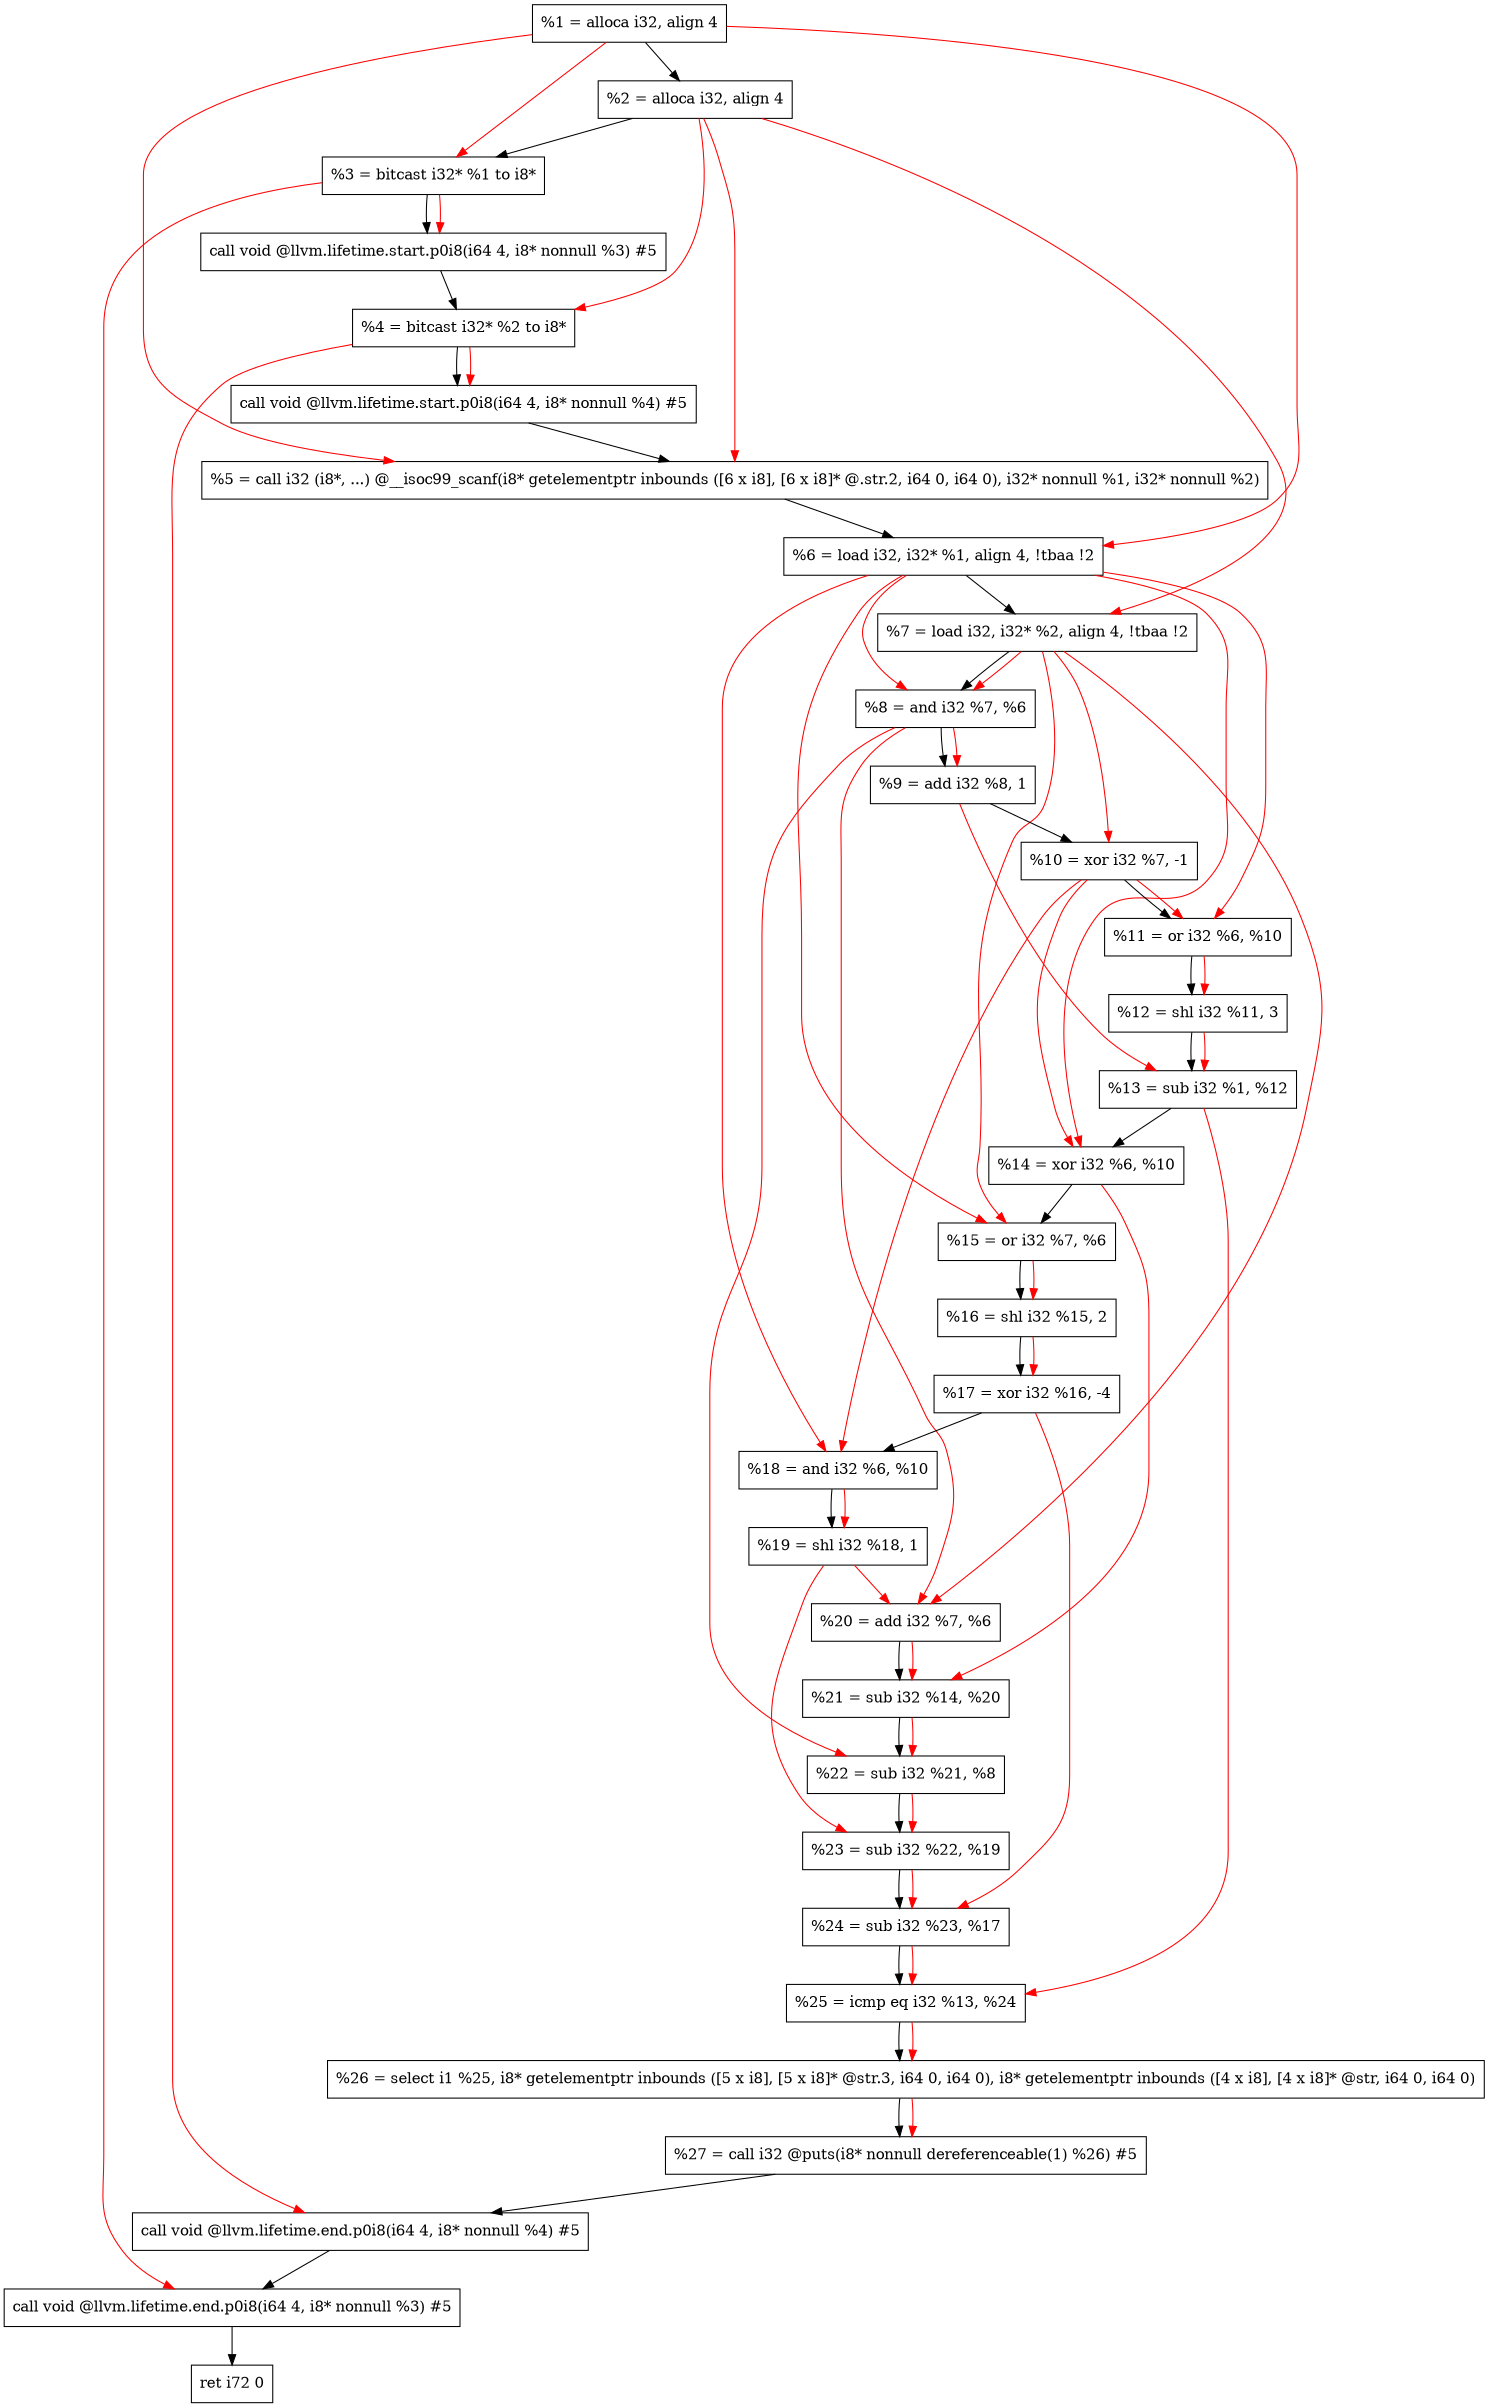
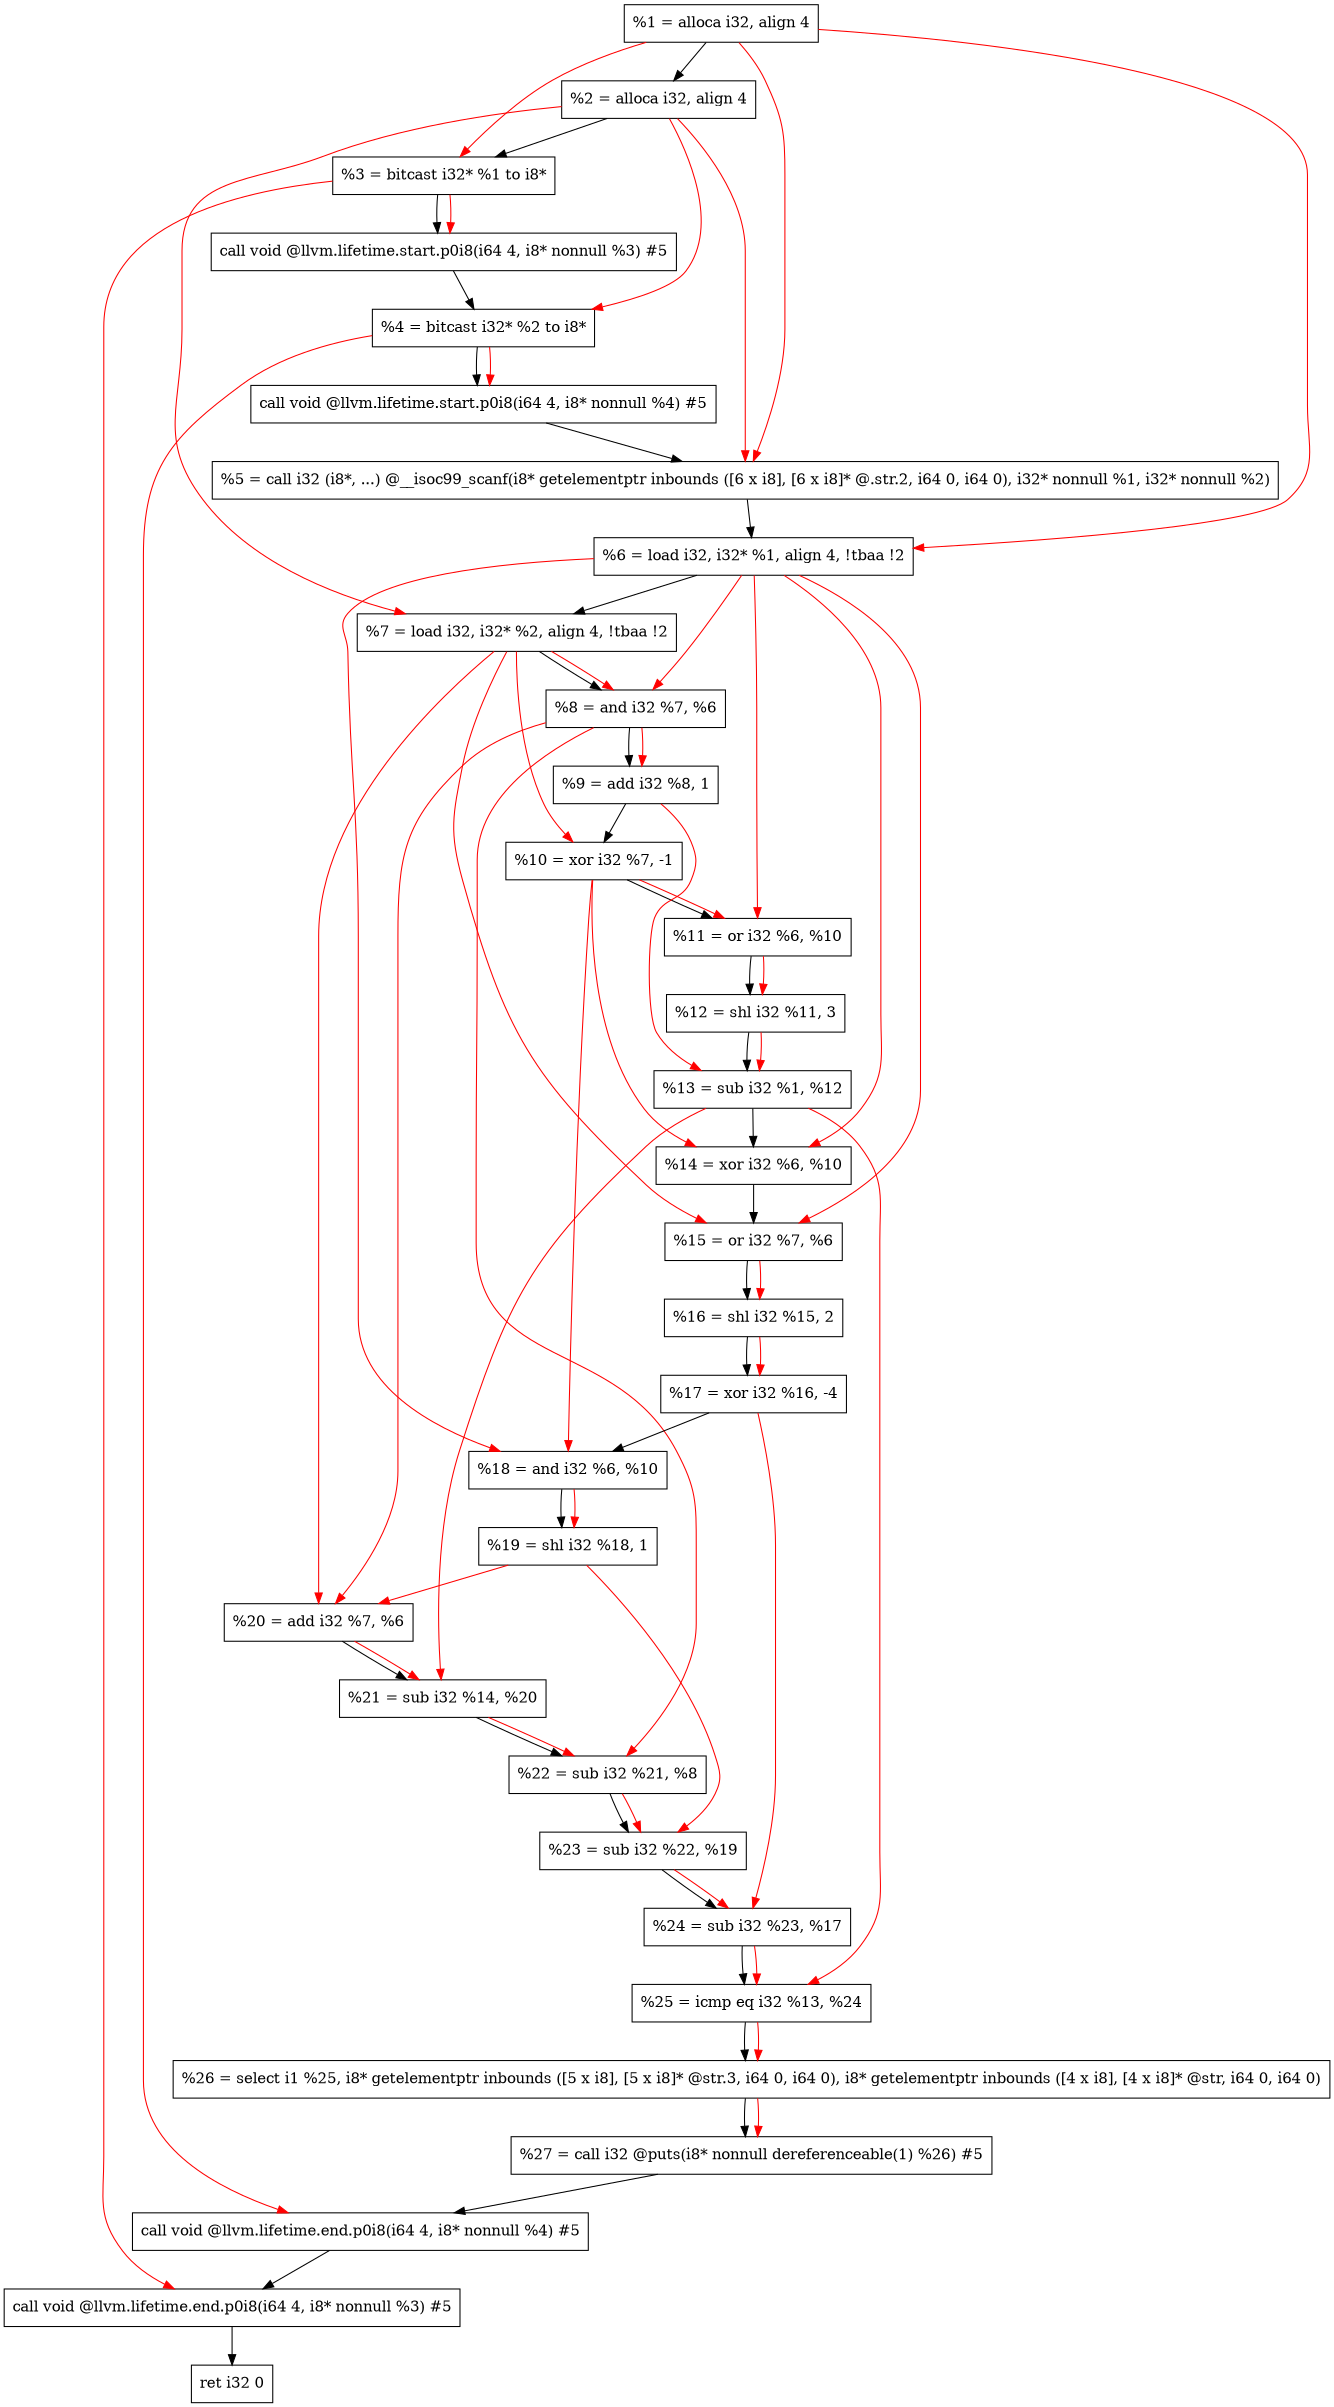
  digraph {
    node [shape=record]
    edge [color=red]
    n1 [label="  %1 = alloca i32, align 4"]
    n2 [label="  %2 = alloca i32, align 4"]
    n3 [label="  %3 = bitcast i32* %1 to i8*"]
    n4 [label="  %5 = call i32 (i8*, ...) @__isoc99_scanf(i8* getelementptr inbounds ([6 x i8], [6 x i8]* @.str.2, i64 0, i64 0), i32* nonnull %1, i32* nonnull %2)"]
    n5 [label="  %6 = load i32, i32* %1, align 4, !tbaa !2"]
    n6 [label="  %4 = bitcast i32* %2 to i8*"]
    n7 [label="  %7 = load i32, i32* %2, align 4, !tbaa !2"]
    n8 [label="  call void @llvm.lifetime.start.p0i8(i64 4, i8* nonnull %3) #5"]
    n9 [label="  call void @llvm.lifetime.end.p0i8(i64 4, i8* nonnull %3) #5"]
    n10 [label="  %8 = and i32 %7, %6"]
    n11 [label="  %11 = or i32 %6, %10"]
    n12 [label="  %14 = xor i32 %6, %10"]
    n13 [label="  %15 = or i32 %7, %6"]
    n14 [label="  %18 = and i32 %6, %10"]
    n15 [label="  call void @llvm.lifetime.start.p0i8(i64 4, i8* nonnull %4) #5"]
    n16 [label="  call void @llvm.lifetime.end.p0i8(i64 4, i8* nonnull %4) #5"]
    n17 [label="  %20 = add i32 %7, %6"]
    n18 [label="  %10 = xor i32 %7, -1"]
-   n19 [label="ret i72 0"]
+   n19 [label="  ret i32 0"]
    n20 [label="  %9 = add i32 %8, 1"]
    n21 [label="  %22 = sub i32 %21, %8"]
    n22 [label="%12 = shl i32 %11, 3"]
    n23 [label="  %21 = sub i32 %14, %20"]
    n24 [label="  %16 = shl i32 %15, 2"]
    n25 [label="  %19 = shl i32 %18, 1"]
    n26 [label="%13 = sub i32 %1, %12"]
    n27 [label="  %23 = sub i32 %22, %19"]
    n28 [label="  %25 = icmp eq i32 %13, %24"]
    n29 [label="  %26 = select i1 %25, i8* getelementptr inbounds ([5 x i8], [5 x i8]* @str.3, i64 0, i64 0), i8* getelementptr inbounds ([4 x i8], [4 x i8]* @str, i64 0, i64 0)"]
    n30 [label="  %17 = xor i32 %16, -4"]
    n31 [label="  %24 = sub i32 %23, %17"]
    n32 [label="  %27 = call i32 @puts(i8* nonnull dereferenceable(1) %26) #5"]
    n1 -> n2 [color=""]
    n1 -> n3
    n1 -> n4
    n1 -> n5
    n2 -> n3 [color=""]
    n2 -> n4
    n2 -> n6
    n2 -> n7
    n3 -> n8 [color=""]
    n3 -> n8
    n3 -> n9
    n4 -> n5 [color=""]
    n5 -> n7 [color=""]
    n5 -> n10
    n5 -> n11
    n5 -> n12
    n5 -> n13
    n5 -> n14
    n6 -> n15 [color=""]
    n6 -> n15
    n6 -> n16
    n7 -> n10 [color=""]
    n7 -> n10
    n7 -> n13
    n7 -> n17
    n7 -> n18
    n8 -> n6 [color=""]
    n9 -> n19 [color=""]
    n10 -> n17
    n10 -> n20 [color=""]
    n10 -> n20
    n10 -> n21
    n11 -> n22 [color=""]
    n11 -> n22
    n12 -> n13 [color=""]
-   n12 -> n23
+   n26 -> n23
    n13 -> n24 [color=""]
    n13 -> n24
    n14 -> n25 [color=""]
    n14 -> n25
    n15 -> n4 [color=""]
    n16 -> n9 [color=""]
    n17 -> n23 [color=""]
    n17 -> n23
    n18 -> n11 [color=""]
    n18 -> n11
    n18 -> n12
    n18 -> n14
    n20 -> n18 [color=""]
    n20 -> n26
    n21 -> n27 [color=""]
    n21 -> n27
    n22 -> n26 [color=""]
    n22 -> n26
    n23 -> n21 [color=""]
    n23 -> n21
    n24 -> n30 [color=""]
    n24 -> n30
    n25 -> n17
    n25 -> n27
    n26 -> n12 [color=""]
    n26 -> n28
    n27 -> n31 [color=""]
    n27 -> n31
    n28 -> n29 [color=""]
    n28 -> n29
    n29 -> n32 [color=""]
    n29 -> n32
    n30 -> n14 [color=""]
    n30 -> n31
    n31 -> n28 [color=""]
    n31 -> n28
    n32 -> n16 [color=""]
  }
